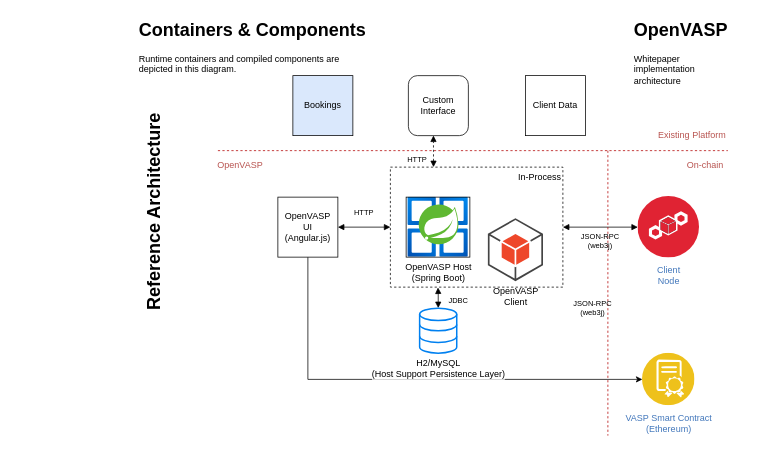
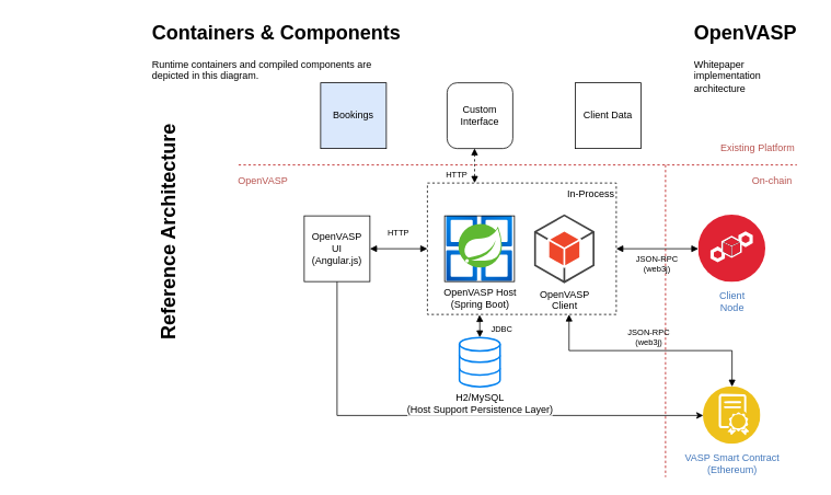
  <mxCell id="0" />
  <mxCell id="1" parent="0" />
  <mxCell id="2" style="edgeStyle=orthogonalEdgeStyle;rounded=0;orthogonalLoop=1;jettySize=auto;html=1;exitX=0.25;exitY=0;exitDx=0;exitDy=0;entryX=0.418;entryY=0.998;entryDx=0;entryDy=0;entryPerimeter=0;dashed=1;fontSize=10;fontColor=#000000;startArrow=block;startFill=1;endArrow=block;endFill=1;" parent="1" source="3" target="15" edge="1"><mxGeometry relative="1" as="geometry" /></mxCell>
  <mxCell id="3" value="In-Process" style="rounded=0;whiteSpace=wrap;html=1;dashed=1;labelBackgroundColor=none;fontColor=#000000;fillColor=none;align=right;verticalAlign=top;" parent="1" vertex="1"><mxGeometry x="520" y="222" width="230" height="160" as="geometry" /></mxCell>
  <mxCell id="4" value="&lt;h1&gt;Containers &amp;amp; Components&lt;/h1&gt;&lt;p&gt;Runtime containers and compiled components are depicted in this diagram.&lt;/p&gt;" style="text;html=1;strokeColor=none;fillColor=none;spacing=5;spacingTop=-20;whiteSpace=wrap;overflow=hidden;rounded=0;" parent="1" vertex="1"><mxGeometry x="180" y="20" width="320" height="120" as="geometry" /></mxCell>
  <mxCell id="5" value="&lt;h1&gt;OpenVASP&lt;/h1&gt;&lt;p&gt;Whitepaper implementation architecture&lt;/p&gt;" style="text;html=1;strokeColor=none;fillColor=none;spacing=5;spacingTop=-20;whiteSpace=wrap;overflow=hidden;rounded=0;" parent="1" vertex="1"><mxGeometry x="840" y="20" width="150" height="120" as="geometry" /></mxCell>
  <mxCell id="6" value="Reference Architecture" style="text;strokeColor=none;fillColor=none;html=1;fontSize=24;fontStyle=1;verticalAlign=middle;align=center;rotation=270;" parent="1" vertex="1"><mxGeometry x="20" y="262" width="370" height="40" as="geometry" /></mxCell>
  <mxCell id="7" style="edgeStyle=orthogonalEdgeStyle;rounded=0;orthogonalLoop=1;jettySize=auto;html=1;exitX=0.5;exitY=1;exitDx=0;exitDy=0;entryX=0;entryY=0.5;entryDx=0;entryDy=0;fontColor=#000000;" parent="1" source="8" target="10" edge="1"><mxGeometry relative="1" as="geometry" /></mxCell>
  <mxCell id="8" value="OpenVASP&lt;br&gt;UI&lt;br&gt;(Angular.js)" style="whiteSpace=wrap;html=1;aspect=fixed;" parent="1" vertex="1"><mxGeometry x="370" y="262" width="80" height="80" as="geometry" /></mxCell>
  <mxCell id="9" value="Client&lt;br&gt;Node" style="aspect=fixed;perimeter=ellipsePerimeter;html=1;align=center;shadow=0;dashed=0;fontColor=#4277BB;labelBackgroundColor=#ffffff;fontSize=12;spacingTop=3;image;image=img/lib/ibm/security/blockchain_security_service.svg;" parent="1" vertex="1"><mxGeometry x="850" y="261" width="82" height="82" as="geometry" /></mxCell>
  <mxCell id="10" value="VASP Smart Contract&lt;br&gt;(Ethereum)" style="aspect=fixed;perimeter=ellipsePerimeter;html=1;align=center;shadow=0;dashed=0;fontColor=#4277BB;labelBackgroundColor=#ffffff;fontSize=12;spacingTop=3;image;image=img/lib/ibm/blockchain/smart_contract.svg;" parent="1" vertex="1"><mxGeometry x="856" y="470" width="70" height="70" as="geometry" /></mxCell>
  <mxCell id="11" style="edgeStyle=orthogonalEdgeStyle;rounded=0;orthogonalLoop=1;jettySize=auto;html=1;entryX=0.276;entryY=1.003;entryDx=0;entryDy=0;entryPerimeter=0;fontColor=#000000;startArrow=block;startFill=1;endArrow=block;endFill=1;" parent="1" source="12" target="3" edge="1"><mxGeometry relative="1" as="geometry" /></mxCell>
  <mxCell id="12" value="H2/MySQL&lt;br&gt;(Host Support Persistence Layer)" style="html=1;verticalLabelPosition=bottom;align=center;labelBackgroundColor=#ffffff;verticalAlign=top;strokeWidth=2;strokeColor=#0080F0;shadow=0;dashed=0;shape=mxgraph.ios7.icons.data;" parent="1" vertex="1"><mxGeometry x="559" y="410" width="49.48" height="60" as="geometry" /></mxCell>
  <mxCell id="13" value="Bookings" style="whiteSpace=wrap;html=1;aspect=fixed;fillColor=#dae8fc;" parent="1" vertex="1"><mxGeometry x="390" y="100" width="80" height="80" as="geometry" /></mxCell>
  <mxCell id="14" value="Client Data" style="whiteSpace=wrap;html=1;aspect=fixed;" parent="1" vertex="1"><mxGeometry x="700" y="100" width="80" height="80" as="geometry" /></mxCell>
  <mxCell id="15" value="Custom&lt;br&gt;Interface" style="whiteSpace=wrap;html=1;aspect=fixed;rounded=1;" parent="1" vertex="1"><mxGeometry x="544" y="100" width="80" height="80" as="geometry" /></mxCell>
- <mxCell id="16" value="OpenVASP&lt;br&gt;Client" style="outlineConnect=0;dashed=0;verticalLabelPosition=bottom;verticalAlign=top;align=center;html=1;shape=mxgraph.aws3.android;fillColor=#EE472A;gradientColor=none;labelPosition=center;labelBackgroundColor=none;labelBorderColor=none;horizontal=1;" parent="1" vertex="1"><mxGeometry x="650" y="290" width="73.5" height="84" as="geometry" /></mxCell>
+ <mxCell id="16" value="OpenVASP&lt;br&gt;Client" style="outlineConnect=0;dashed=0;verticalLabelPosition=bottom;verticalAlign=top;align=center;html=1;shape=mxgraph.aws3.android;fillColor=#EE472A;gradientColor=none;labelPosition=center;labelBackgroundColor=none;labelBorderColor=none;horizontal=1;" parent="1" vertex="1"><mxGeometry x="650" y="260" width="73.5" height="84" as="geometry" /></mxCell>
  <mxCell id="17" value="OpenVASP Host&lt;br&gt;(Spring Boot)" style="aspect=fixed;html=1;points=[];align=center;image;fontSize=12;image=img/lib/azure2/compute/Azure_Spring_Cloud.svg;labelPosition=center;verticalLabelPosition=bottom;verticalAlign=top;imageBorder=#000000;" parent="1" vertex="1"><mxGeometry x="541" y="262" width="85.01" height="80" as="geometry" /></mxCell>
  <mxCell id="18" style="edgeStyle=orthogonalEdgeStyle;rounded=0;orthogonalLoop=1;jettySize=auto;html=1;exitX=0;exitY=0.5;exitDx=0;exitDy=0;entryX=1;entryY=0.5;entryDx=0;entryDy=0;fontColor=#000000;startArrow=block;startFill=1;endArrow=block;endFill=1;" parent="1" source="3" target="8" edge="1"><mxGeometry relative="1" as="geometry" /></mxCell>
  <mxCell id="19" style="edgeStyle=orthogonalEdgeStyle;rounded=0;orthogonalLoop=1;jettySize=auto;html=1;exitX=1;exitY=0.5;exitDx=0;exitDy=0;entryX=0;entryY=0.5;entryDx=0;entryDy=0;fontColor=#000000;startArrow=block;startFill=1;endArrow=block;endFill=1;" parent="1" source="3" target="9" edge="1"><mxGeometry relative="1" as="geometry" /></mxCell>
+ <mxCell id="20" style="edgeStyle=orthogonalEdgeStyle;rounded=0;orthogonalLoop=1;jettySize=auto;html=1;exitX=0.75;exitY=1;exitDx=0;exitDy=0;entryX=0.5;entryY=0;entryDx=0;entryDy=0;fontColor=#000000;startArrow=block;startFill=1;endArrow=block;endFill=1;" parent="1" source="3" target="10" edge="1"><mxGeometry relative="1" as="geometry" /></mxCell>
  <mxCell id="21" value="" style="endArrow=none;dashed=1;html=1;fontColor=#000000;fillColor=#e51400;strokeColor=#B20000;" parent="1" edge="1"><mxGeometry width="50" height="50" relative="1" as="geometry"><mxPoint x="290" y="200" as="sourcePoint" /><mxPoint x="970" y="200" as="targetPoint" /></mxGeometry></mxCell>
  <mxCell id="22" value="OpenVASP" style="text;html=1;strokeColor=none;fillColor=none;align=center;verticalAlign=middle;whiteSpace=wrap;rounded=0;dashed=1;labelBackgroundColor=none;fontColor=#B85450;" parent="1" vertex="1"><mxGeometry x="290" y="210" width="60" height="20" as="geometry" /></mxCell>
  <mxCell id="23" value="On-chain" style="text;html=1;strokeColor=none;fillColor=none;align=center;verticalAlign=middle;whiteSpace=wrap;rounded=0;dashed=1;labelBackgroundColor=none;fontColor=#B85450;" parent="1" vertex="1"><mxGeometry x="910" y="210" width="60" height="20" as="geometry" /></mxCell>
  <mxCell id="24" value="Existing Platform" style="text;html=1;strokeColor=none;fillColor=none;align=center;verticalAlign=middle;whiteSpace=wrap;rounded=0;dashed=1;labelBackgroundColor=none;fontColor=#B85450;" parent="1" vertex="1"><mxGeometry x="875" y="170" width="95" height="20" as="geometry" /></mxCell>
  <mxCell id="25" value="" style="endArrow=none;dashed=1;html=1;fontColor=#000000;fillColor=#e51400;strokeColor=#B20000;" parent="1" edge="1"><mxGeometry width="50" height="50" relative="1" as="geometry"><mxPoint x="810" y="200" as="sourcePoint" /><mxPoint x="810" y="580" as="targetPoint" /></mxGeometry></mxCell>
  <mxCell id="26" value="JSON-RPC&lt;br style=&quot;font-size: 10px;&quot;&gt;(web3j)" style="text;html=1;strokeColor=none;fillColor=none;align=center;verticalAlign=middle;whiteSpace=wrap;rounded=0;dashed=1;labelBackgroundColor=none;fontSize=10;" parent="1" vertex="1"><mxGeometry x="770" y="310" width="60" height="20" as="geometry" /></mxCell>
  <mxCell id="27" value="JSON-RPC&lt;br style=&quot;font-size: 10px;&quot;&gt;(web3j)" style="text;html=1;strokeColor=none;fillColor=none;align=center;verticalAlign=middle;whiteSpace=wrap;rounded=0;dashed=1;labelBackgroundColor=none;fontSize=10;" parent="1" vertex="1"><mxGeometry x="760" y="400" width="60" height="20" as="geometry" /></mxCell>
  <mxCell id="28" value="HTTP" style="text;html=1;strokeColor=none;fillColor=none;align=center;verticalAlign=middle;whiteSpace=wrap;rounded=0;dashed=1;labelBackgroundColor=none;fontSize=10;" parent="1" vertex="1"><mxGeometry x="470" y="272" width="30" height="20" as="geometry" /></mxCell>
  <mxCell id="29" value="HTTP" style="text;html=1;strokeColor=none;fillColor=none;align=center;verticalAlign=middle;whiteSpace=wrap;rounded=0;dashed=1;labelBackgroundColor=none;fontSize=10;" parent="1" vertex="1"><mxGeometry x="541" y="202" width="30" height="20" as="geometry" /></mxCell>
  <mxCell id="30" value="JDBC" style="text;html=1;strokeColor=none;fillColor=none;align=center;verticalAlign=middle;whiteSpace=wrap;rounded=0;dashed=1;labelBackgroundColor=none;fontSize=10;" parent="1" vertex="1"><mxGeometry x="596.01" y="390" width="30" height="20" as="geometry" /></mxCell>
